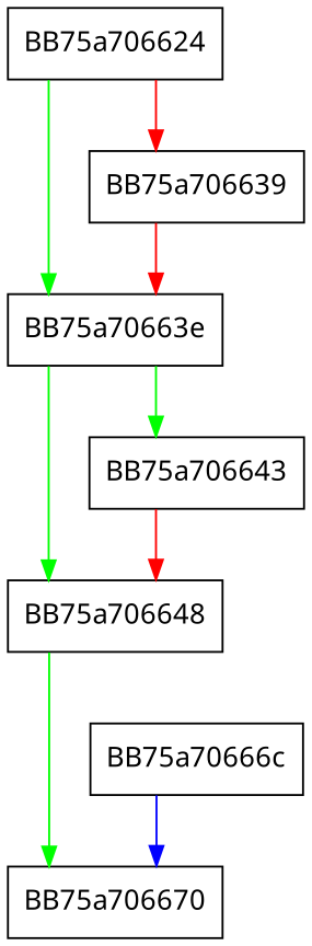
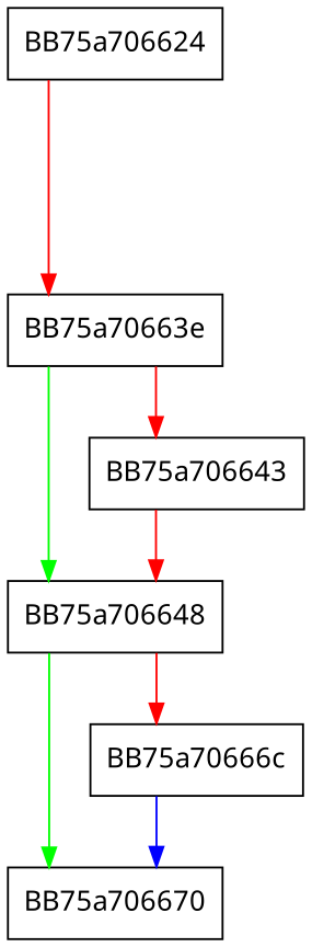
  digraph {
    fontname="Noto Sans"
    splines=ortho
    node [fontname="Noto Sans" shape=box]
    edge [color=red fontname="Noto Sans"]
    BB75a706624
    BB75a70663e
-   BB75a706639
    BB75a706648
    BB75a706643
    BB75a706670
    BB75a70666c
-   BB75a706624 -> BB75a70663e [color=green]
-   BB75a706624 -> BB75a706639
+   BB75a706624 -> BB75a70663e
    BB75a70663e -> BB75a706648 [color=green]
-   BB75a70663e -> BB75a706643 [color=green]
-   BB75a706639 -> BB75a70663e
+   BB75a70663e -> BB75a706643
    BB75a706648 -> BB75a706670 [color=green]
+   BB75a706648 -> BB75a70666c
    BB75a706643 -> BB75a706648
    BB75a70666c -> BB75a706670 [color=blue]
  }
